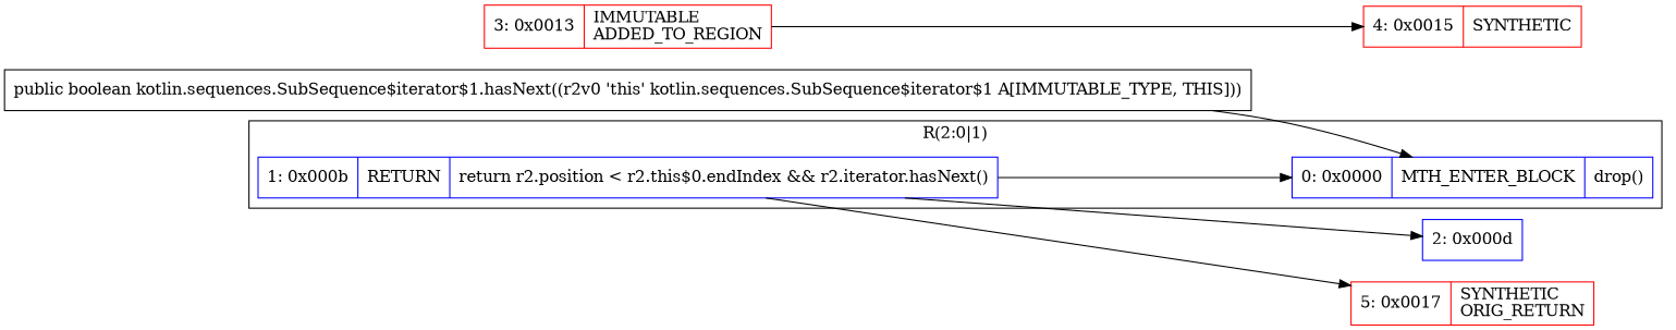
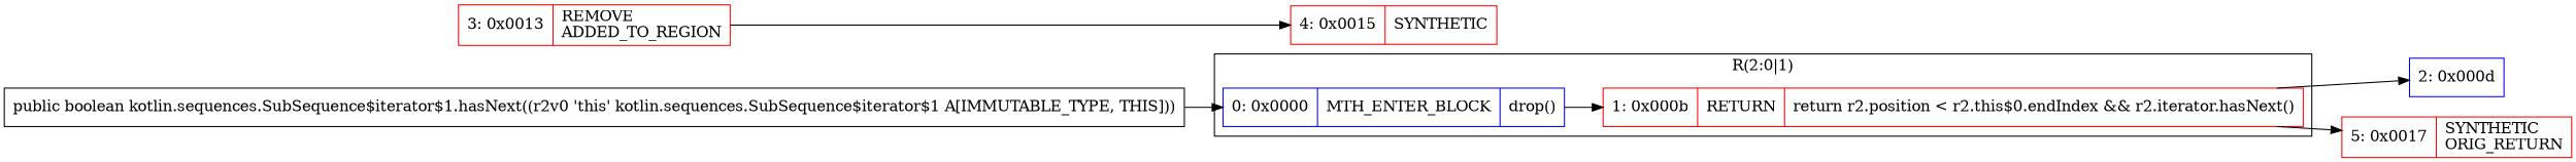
  digraph {
    rankdir=LR
    node [color=blue shape=record]
    n1 [label="{0\:\ 0x0000|MTH_ENTER_BLOCK\l|drop()\l}"]
-   n2 [label="{1\:\ 0x000b|RETURN\l|return r2.position \< r2.this$0.endIndex && r2.iterator.hasNext()\l}"]
+   n2 [color=red label="{1\:\ 0x000b|RETURN\l|return r2.position \< r2.this$0.endIndex && r2.iterator.hasNext()\l}"]
    n3 [label="{2\:\ 0x000d}"]
    n4 [color=red label="{5\:\ 0x0017|SYNTHETIC\lORIG_RETURN\l}"]
-   n5 [color=red label="{3\:\ 0x0013|IMMUTABLE\lADDED_TO_REGION\l}"]
+   n5 [color=red label="{3\:\ 0x0013|REMOVE\lADDED_TO_REGION\l}"]
    n6 [color=red label="{4\:\ 0x0015|SYNTHETIC\l}"]
    n7 [label="{public boolean kotlin.sequences.SubSequence$iterator$1.hasNext((r2v0 'this' kotlin.sequences.SubSequence$iterator$1 A[IMMUTABLE_TYPE, THIS])) }" color=""]
    subgraph cluster_1 {
      label="R(2:0|1)"
      n1
      n2
    }
-   n2 -> n1
+   n1 -> n2
    n2 -> n3
    n2 -> n4
    n5 -> n6
    n7 -> n1
  }
